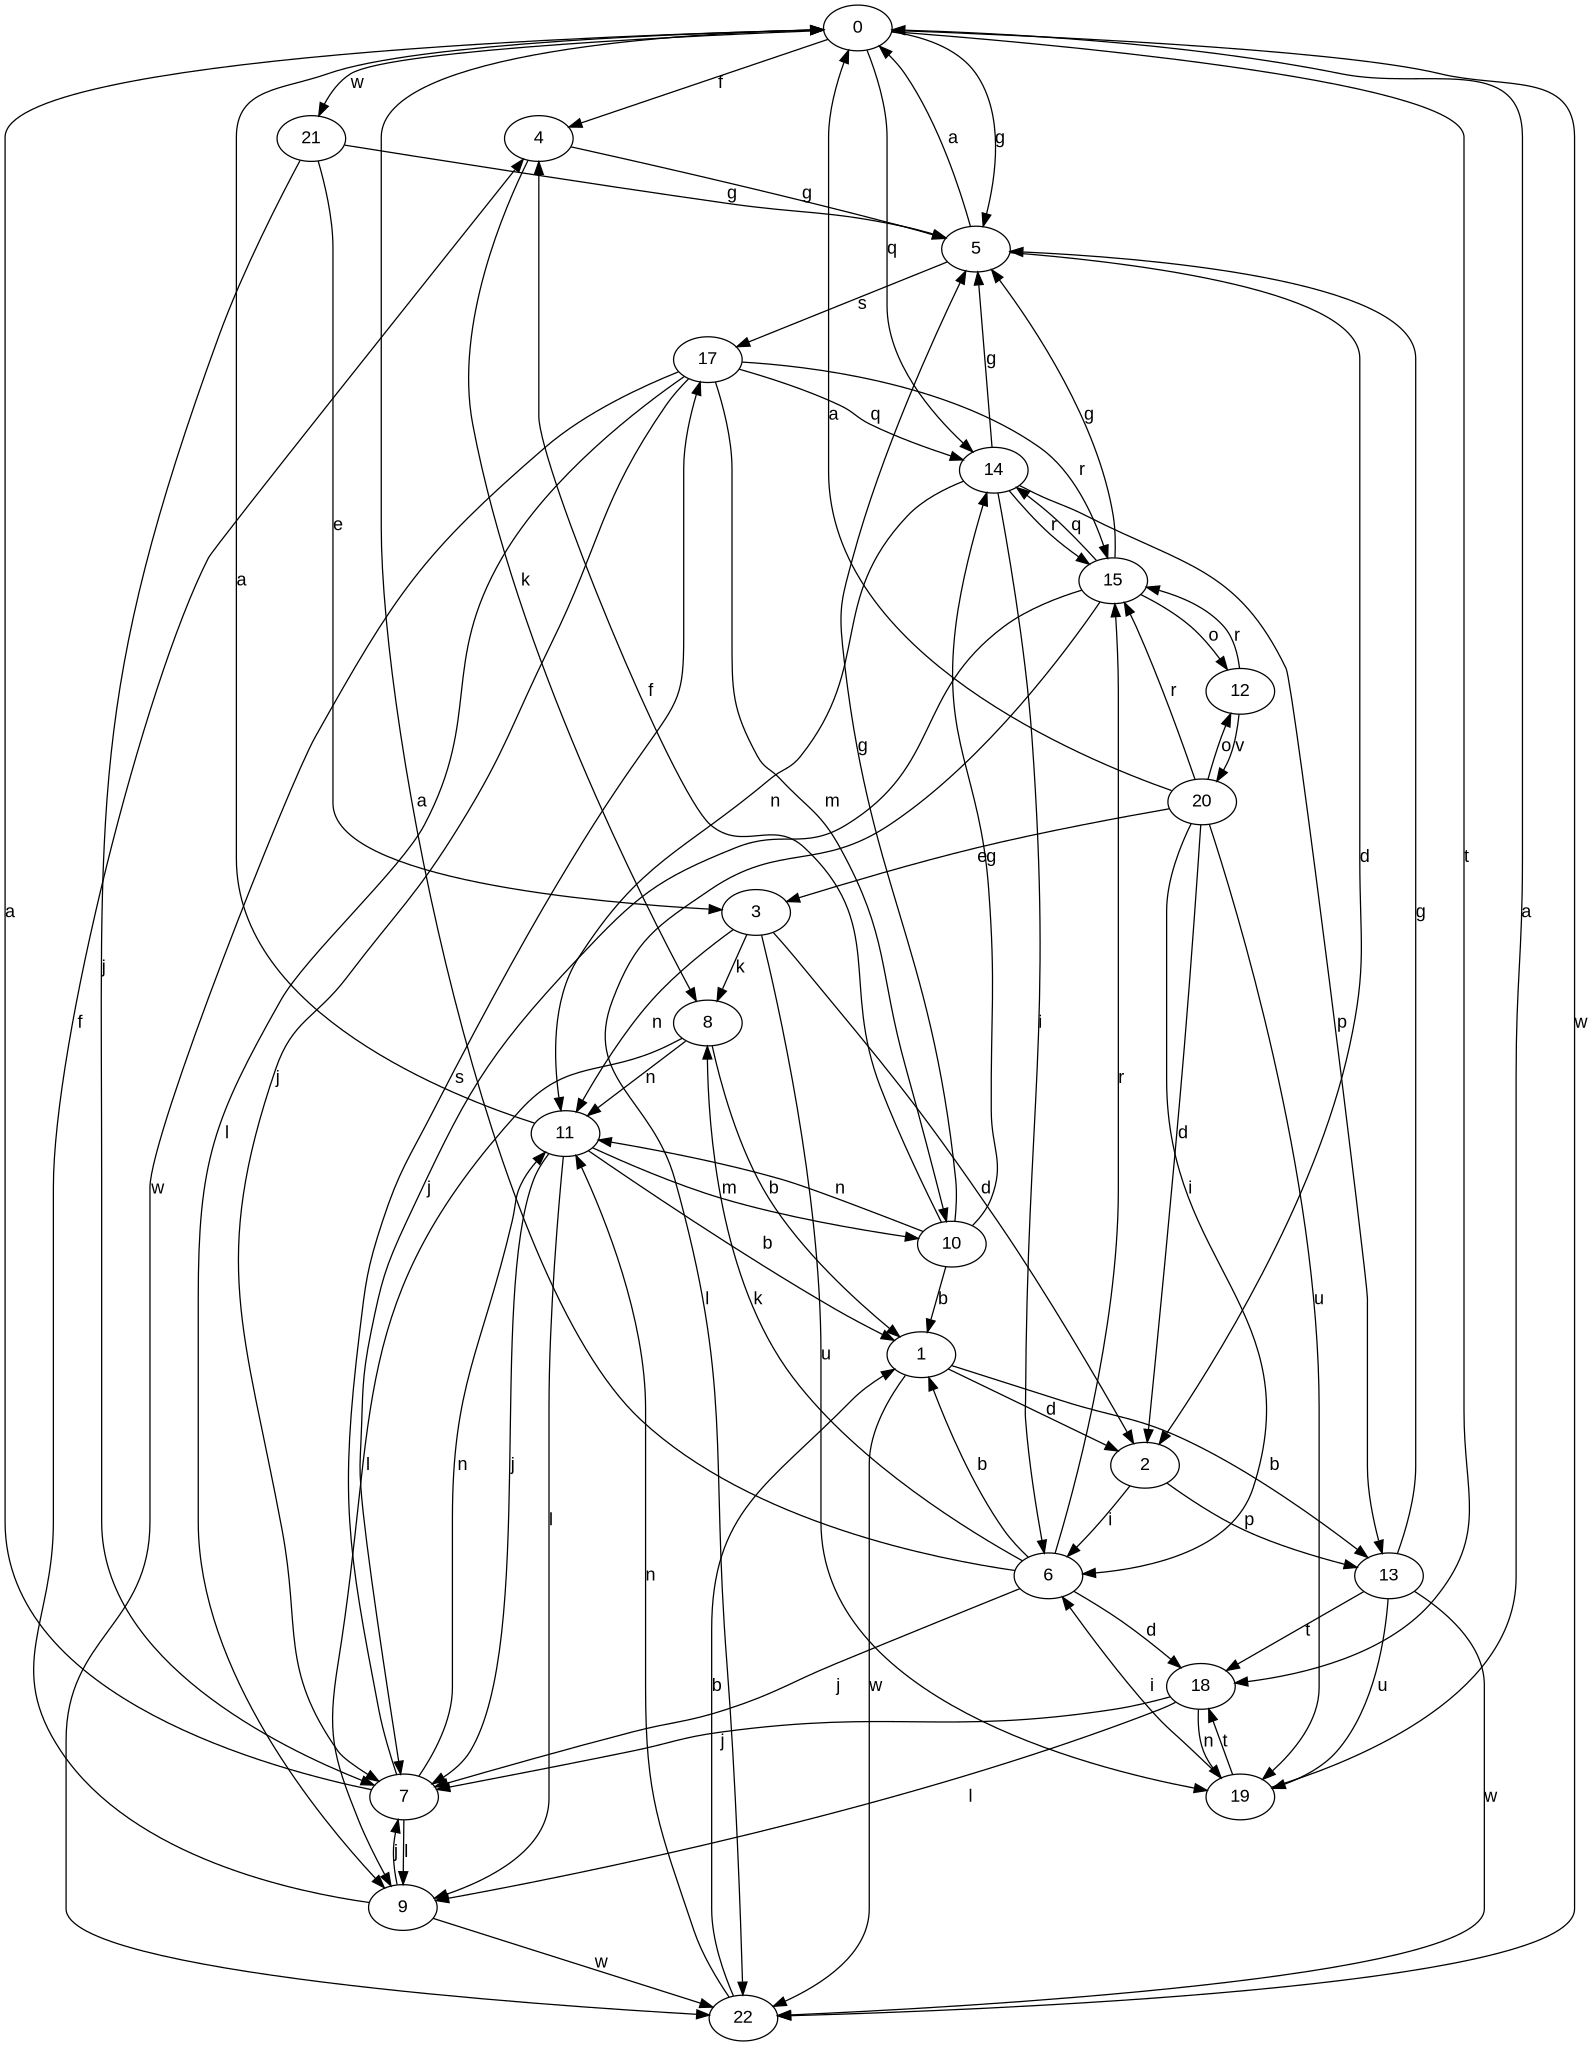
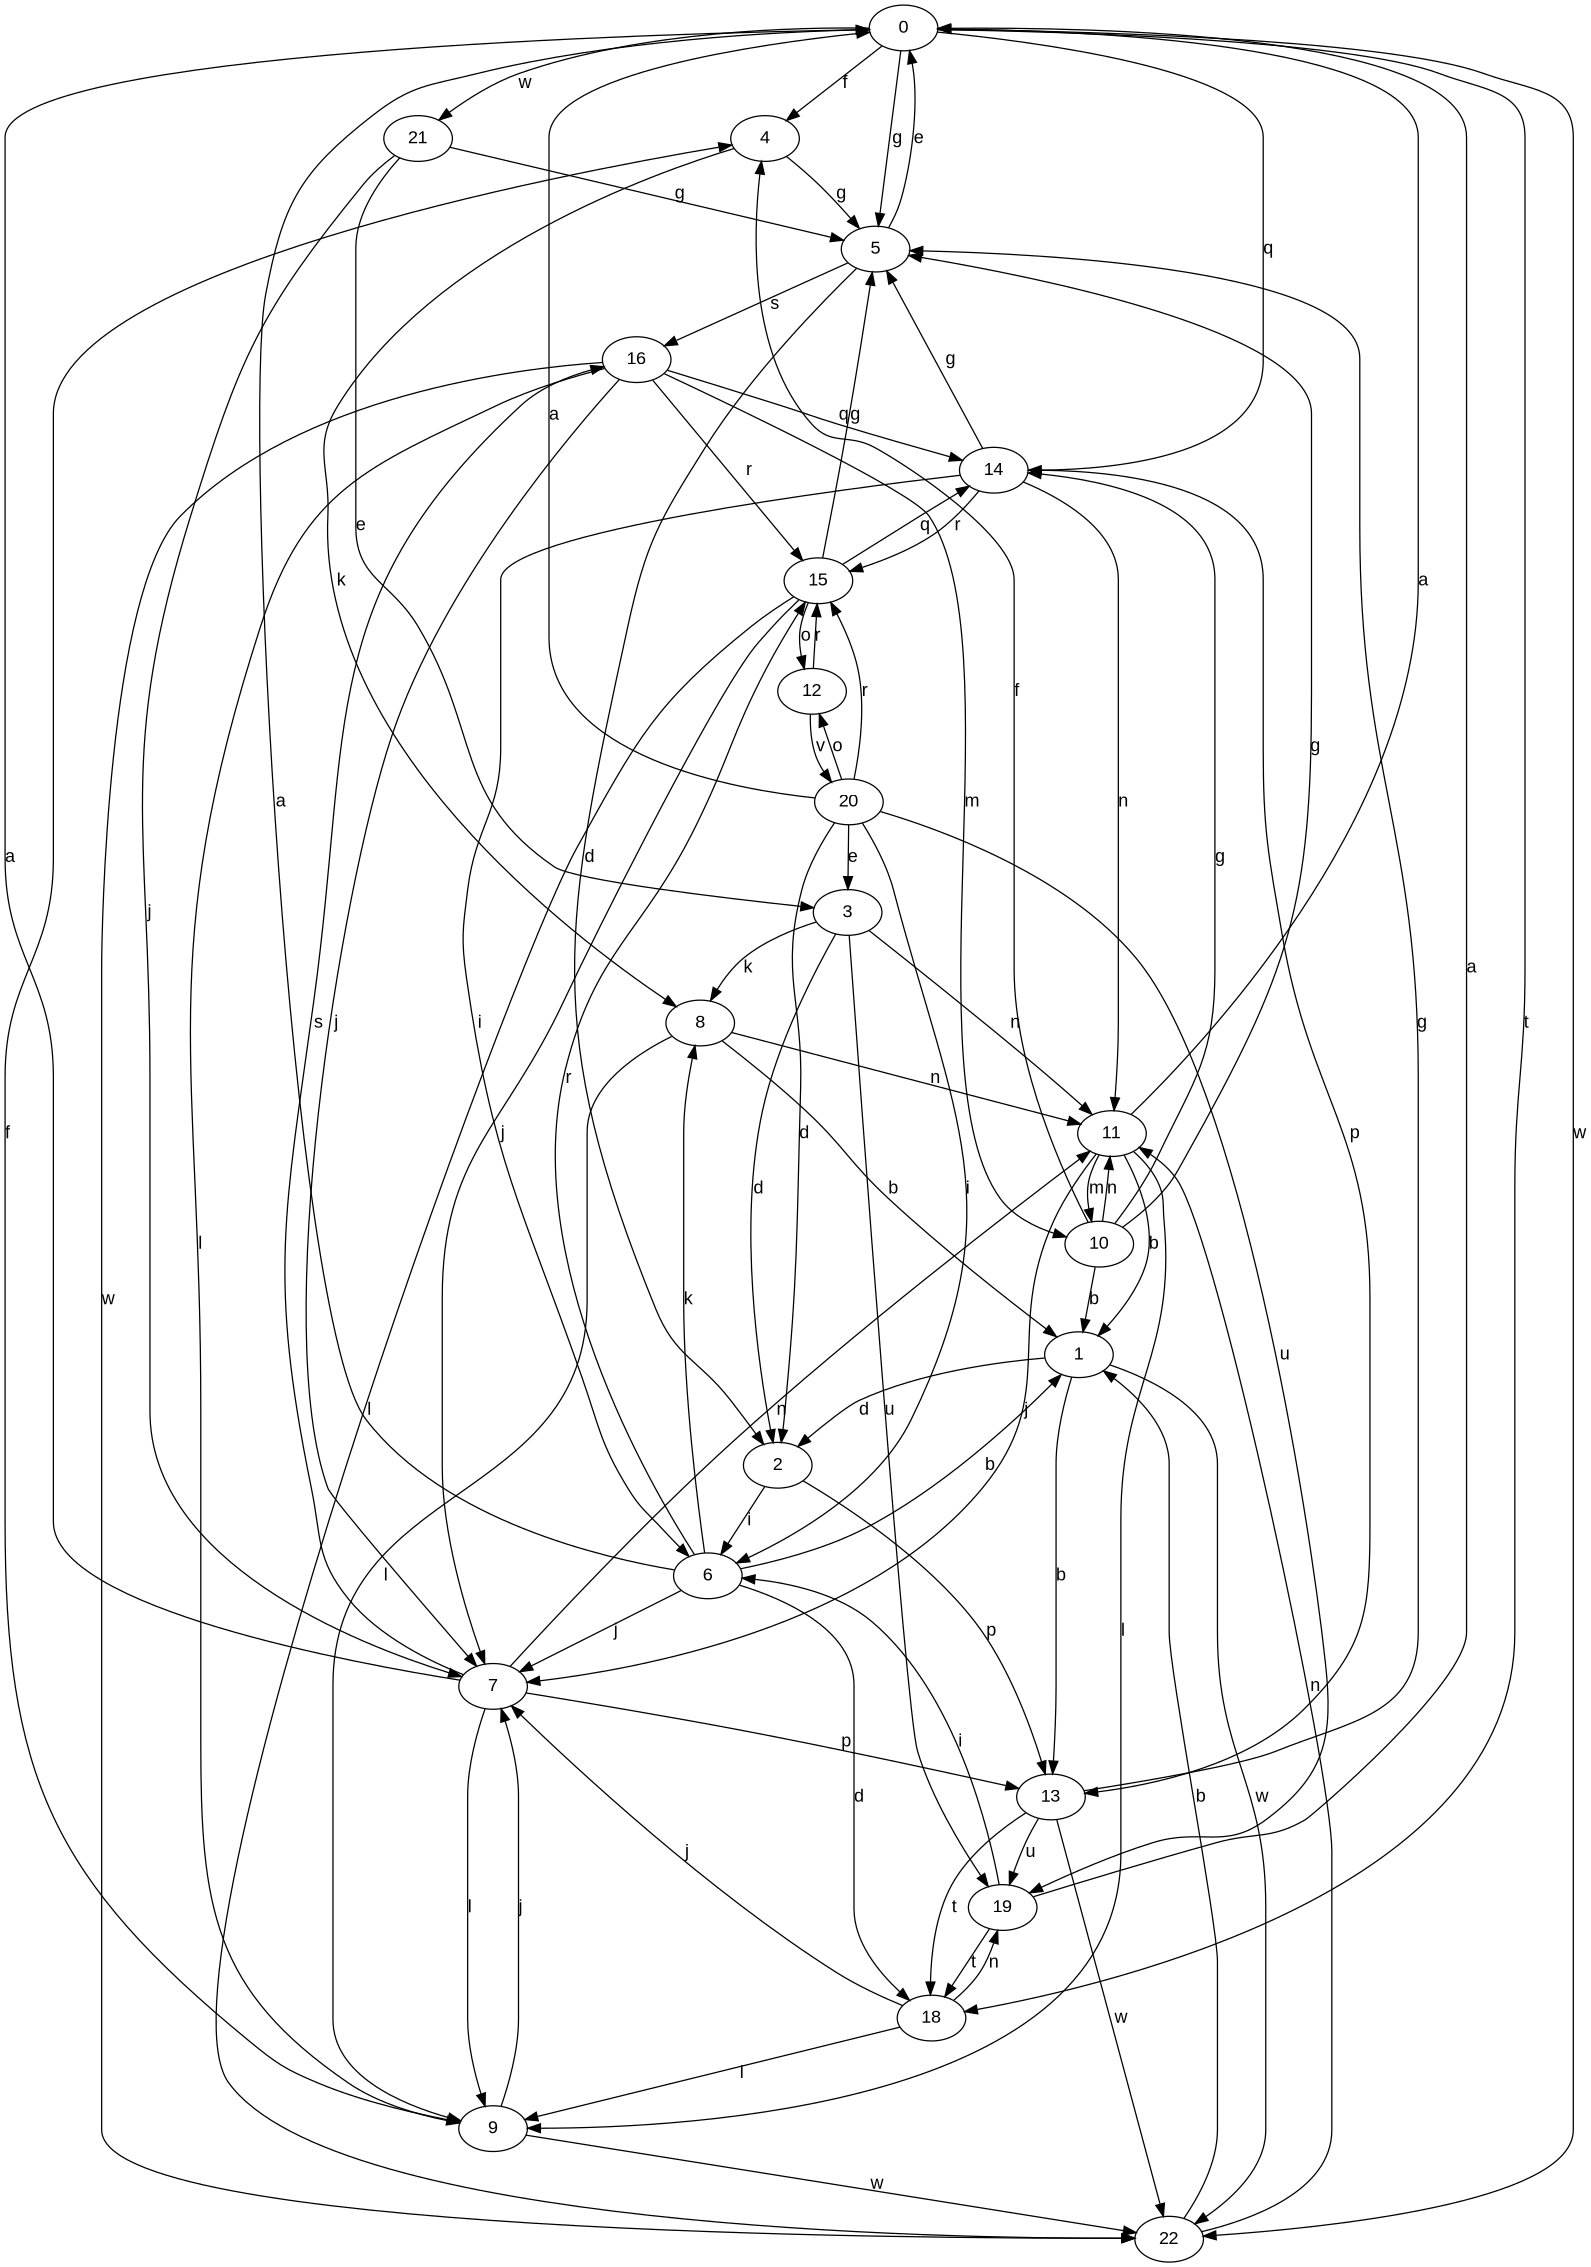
  strict digraph {
    fontname="Liberation Sans"
    node [fontname="Liberation Sans"]
    edge [fontname="Liberation Sans"]
    0
    4
    5
    14
    18
    21
    22
    8
    2
-   16 [label=17]
+   16
    6
    13
    11
    15
    19
    7
    9
    3
    1
    10
    12
    20
    0 -> 4 [label=f]
    0 -> 5 [label=g]
    0 -> 14 [label=q]
    0 -> 18 [label=t]
    0 -> 21 [label=w]
    0 -> 22 [label=w]
    4 -> 5 [label=g]
    4 -> 8 [label=k]
-   5 -> 0 [label=a]
+   5 -> 0 [label=e]
    5 -> 2 [label=d]
    5 -> 16 [label=s]
    14 -> 5 [label=g]
    14 -> 6 [label=i]
    14 -> 13 [label=p]
    14 -> 11 [label=n]
    14 -> 15 [label=r]
    18 -> 19 [label=n]
    18 -> 7 [label=j]
    18 -> 9 [label=l]
    21 -> 5 [label=g]
    21 -> 7 [label=j]
    21 -> 3 [label=e]
    22 -> 11 [label=n]
    22 -> 1 [label=b]
    8 -> 11 [label=n]
    8 -> 9 [label=l]
    8 -> 1 [label=b]
    2 -> 6 [label=i]
    2 -> 13 [label=p]
    16 -> 14 [label=q]
    16 -> 22 [label=w]
    16 -> 15 [label=r]
    16 -> 7 [label=j]
    16 -> 9 [label=l]
    16 -> 10 [label=m]
    6 -> 0 [label=a]
    6 -> 18 [label=d]
    6 -> 8 [label=k]
    6 -> 15 [label=r]
    6 -> 7 [label=j]
    6 -> 1 [label=b]
    13 -> 5 [label=g]
    13 -> 18 [label=t]
    13 -> 22 [label=w]
    13 -> 19 [label=u]
    11 -> 0 [label=a]
    11 -> 7 [label=j]
    11 -> 9 [label=l]
    11 -> 1 [label=b]
    11 -> 10 [label=m]
    15 -> 5 [label=g]
    15 -> 14 [label=q]
    15 -> 22 [label=l]
    15 -> 7 [label=j]
    15 -> 12 [label=o]
    19 -> 0 [label=a]
    19 -> 18 [label=t]
    19 -> 6 [label=i]
    7 -> 0 [label=a]
    7 -> 16 [label=s]
+   7 -> 13 [label=p]
    7 -> 11 [label=n]
    7 -> 9 [label=l]
    9 -> 4 [label=f]
    9 -> 22 [label=w]
    9 -> 7 [label=j]
    3 -> 8 [label=k]
    3 -> 2 [label=d]
    3 -> 11 [label=n]
    3 -> 19 [label=u]
    1 -> 22 [label=w]
    1 -> 2 [label=d]
    1 -> 13 [label=b]
    10 -> 4 [label=f]
    10 -> 5 [label=g]
    10 -> 14 [label=g]
    10 -> 11 [label=n]
    10 -> 1 [label=b]
    12 -> 15 [label=r]
    12 -> 20 [label=v]
    20 -> 0 [label=a]
    20 -> 2 [label=d]
    20 -> 6 [label=i]
    20 -> 15 [label=r]
    20 -> 19 [label=u]
    20 -> 3 [label=e]
    20 -> 12 [label=o]
  }
